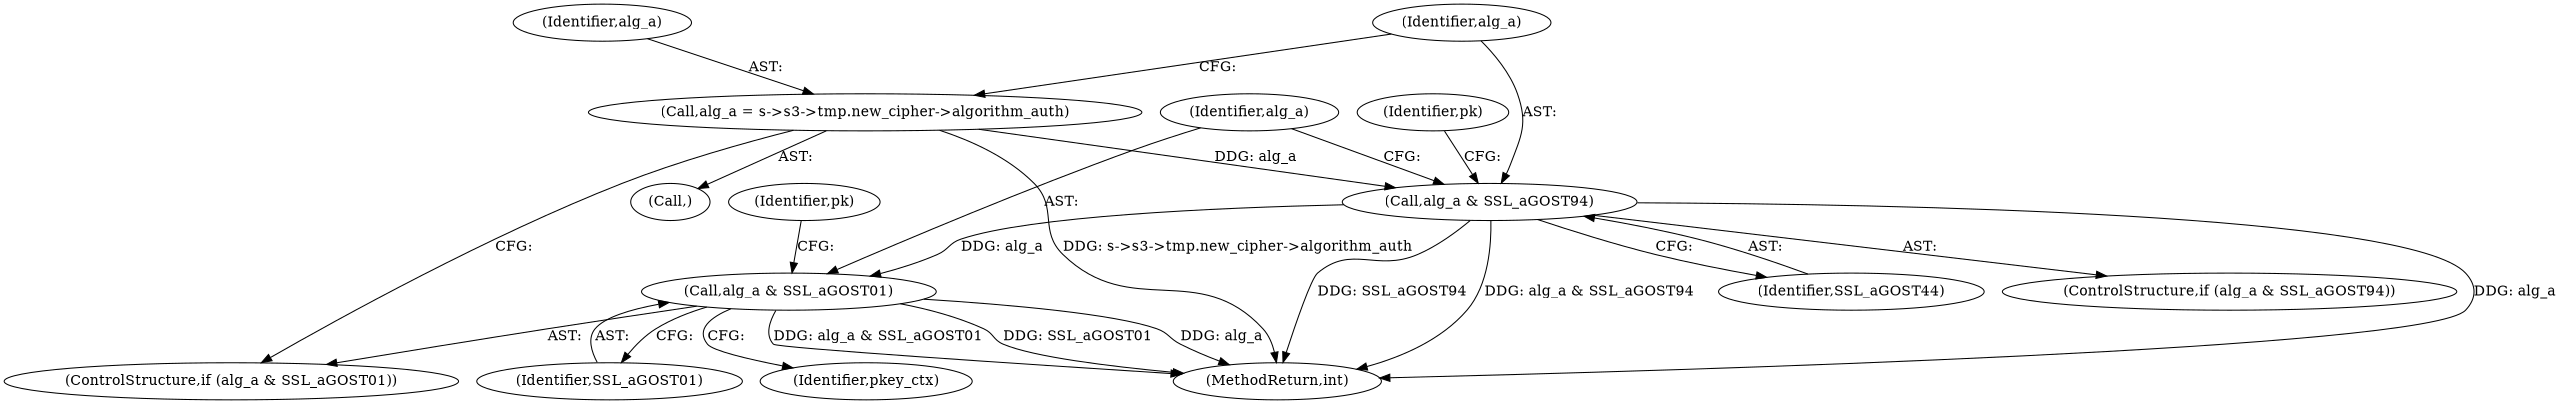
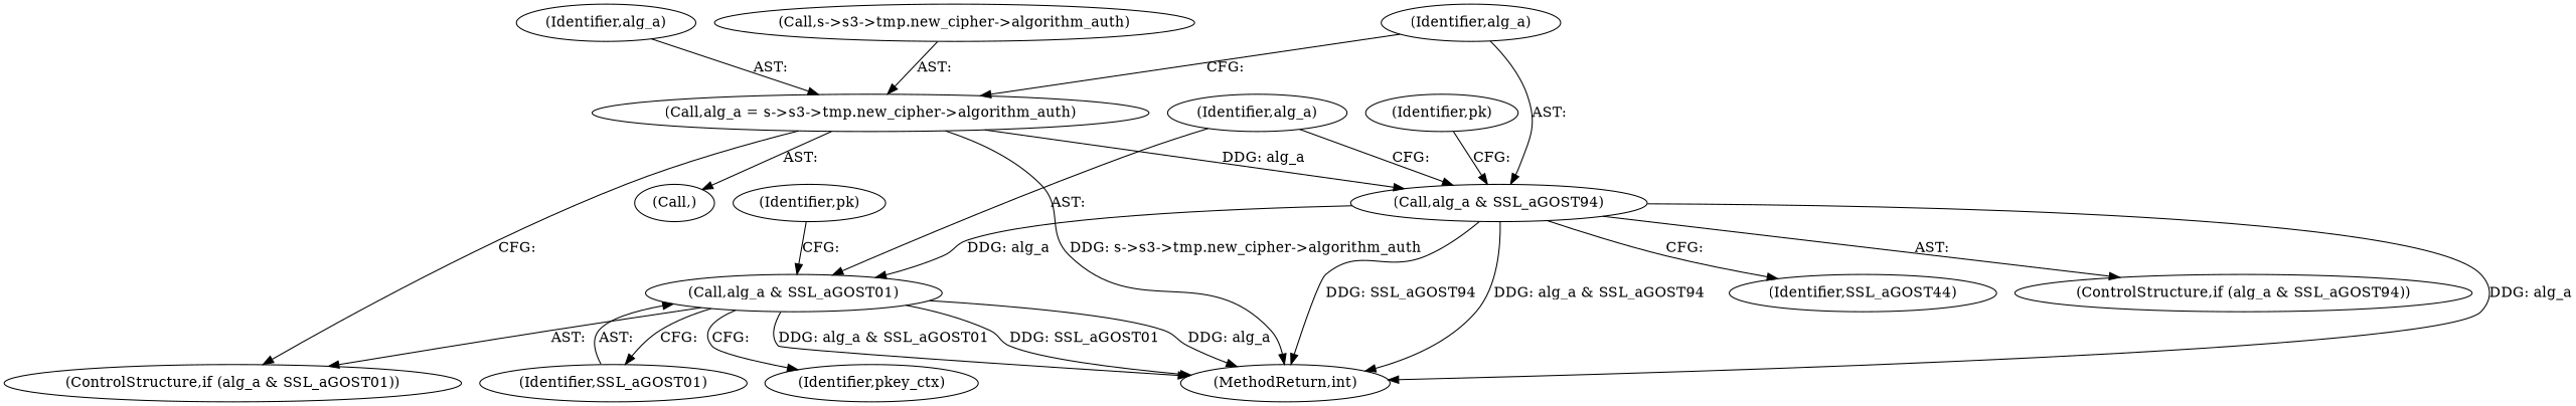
  digraph {
    n1 [label="(Call,alg_a = s->s3->tmp.new_cipher->algorithm_auth)"]
    n2 [label="(Call,alg_a & SSL_aGOST94)"]
    n3 [label="(MethodReturn,int)"]
    n4 [label="(Call,)"]
    n5 [label="(ControlStructure,if (alg_a & SSL_aGOST01))"]
    n6 [label="(Call,alg_a & SSL_aGOST01)"]
    n7 [label="(Identifier,SSL_aGOST44)"]
    n8 [label="(ControlStructure,if (alg_a & SSL_aGOST94))"]
+   n9 [label="(Call,s->s3->tmp.new_cipher->algorithm_auth)"]
    n10 [label="(Identifier,SSL_aGOST01)"]
    n11 [label="(Identifier,pkey_ctx)"]
    n12 [label="(Identifier,alg_a)"]
    n13 [label="(Identifier,alg_a)"]
    n14 [label="(Identifier,alg_a)"]
    n15 [label="(Identifier,pk)"]
    n16 [label="(Identifier,pk)"]
    n1 -> n2 [label="DDG: alg_a"]
    n1 -> n3 [label="DDG: s->s3->tmp.new_cipher->algorithm_auth"]
    n1 -> n4 [label="AST: "]
    n1 -> n5 [label="CFG: "]
    n2 -> n3 [label="DDG: SSL_aGOST94"]
    n2 -> n3 [label="DDG: alg_a & SSL_aGOST94"]
    n2 -> n3 [label="DDG: alg_a"]
    n2 -> n6 [label="DDG: alg_a"]
    n2 -> n7 [label="CFG: "]
    n2 -> n8 [label="AST: "]
    n6 -> n3 [label="DDG: alg_a"]
    n6 -> n3 [label="DDG: alg_a & SSL_aGOST01"]
    n6 -> n3 [label="DDG: SSL_aGOST01"]
    n6 -> n5 [label="AST: "]
    n6 -> n10 [label="CFG: "]
    n6 -> n11 [label="CFG: "]
-   n7 -> n2 [label="AST: "]
+   n9 -> n1 [label="AST: "]
    n10 -> n6 [label="AST: "]
    n12 -> n1 [label="AST: "]
    n13 -> n1 [label="CFG: "]
    n13 -> n2 [label="AST: "]
    n14 -> n2 [label="CFG: "]
    n14 -> n6 [label="AST: "]
    n15 -> n2 [label="CFG: "]
    n16 -> n6 [label="CFG: "]
  }
